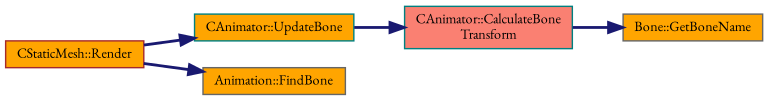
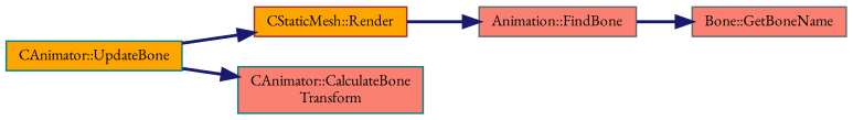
  digraph {
    fontname="EB Garamond"
    rankdir=RL
    node [color=gray40 fillcolor=salmon fontname="EB Garamond" fontsize=10 shape=record style=filled]
    edge [color=midnightblue dir=back fontname="EB Garamond" fontsize=10 labelfontname=Helvetica labelfontsize=10 style=bold]
-   n1 [fillcolor=orange fontcolor=black height=0.2 label="Bone::GetBoneName" width=0.4]
-   n2 [fillcolor=orange height=0.2 label="Animation::FindBone" width=0.4]
+   n1 [fontcolor=black height=0.2 label="Bone::GetBoneName" width=0.4]
+   n2 [height=0.2 label="Animation::FindBone" width=0.4]
    n3 [color=brown fillcolor=orange height=0.2 label="CStaticMesh::Render" width=0.4]
    n4 [color=teal height=0.2 label="CAnimator::CalculateBone\lTransform" width=0.4]
    n5 [color=teal fillcolor=orange height=0.2 label="CAnimator::UpdateBone" width=0.4]
-   n1 -> n4
+   n1 -> n2
    n2 -> n3
    n4 -> n5
-   n5 -> n3
+   n3 -> n5
  }
